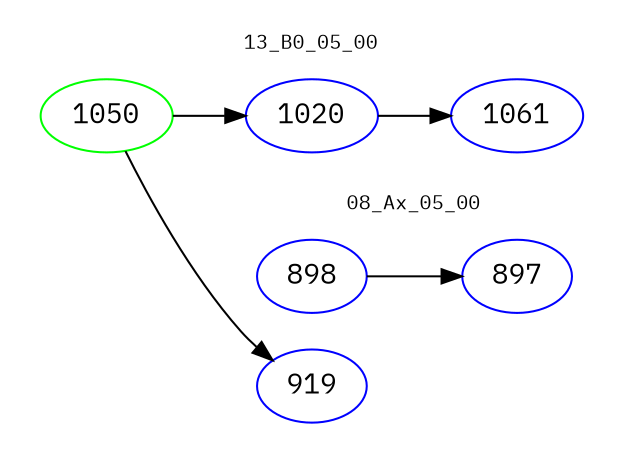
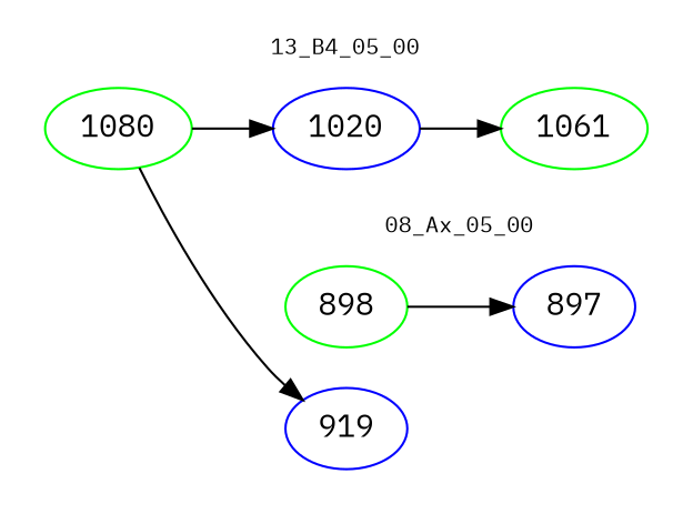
  digraph {
    fontname="IBM Plex Mono"
    rankdir=LR
    node [color=blue fontname="IBM Plex Mono"]
    edge [color=black fontname="IBM Plex Mono"]
-   n1 [label=898]
+   n1 [color=green label=898]
    n2 [label=897]
    n3 [label=919]
-   n4 [color=green label=1050]
+   n4 [color=green label=1080]
    n5 [label=1020]
-   n6 [label=1061]
+   n6 [color=green label=1061]
    subgraph cluster_1 {
      color=white
      fontsize=10
      label="08_Ax_05_00"
      n1
      n2
      n3
    }
    subgraph cluster_2 {
      color=white
      fontsize=10
-     label="13_B0_05_00"
+     label="13_B4_05_00"
      n4
      n5
      n6
    }
    n1 -> n2
    n4 -> n3
    n4 -> n5
    n5 -> n6
  }
